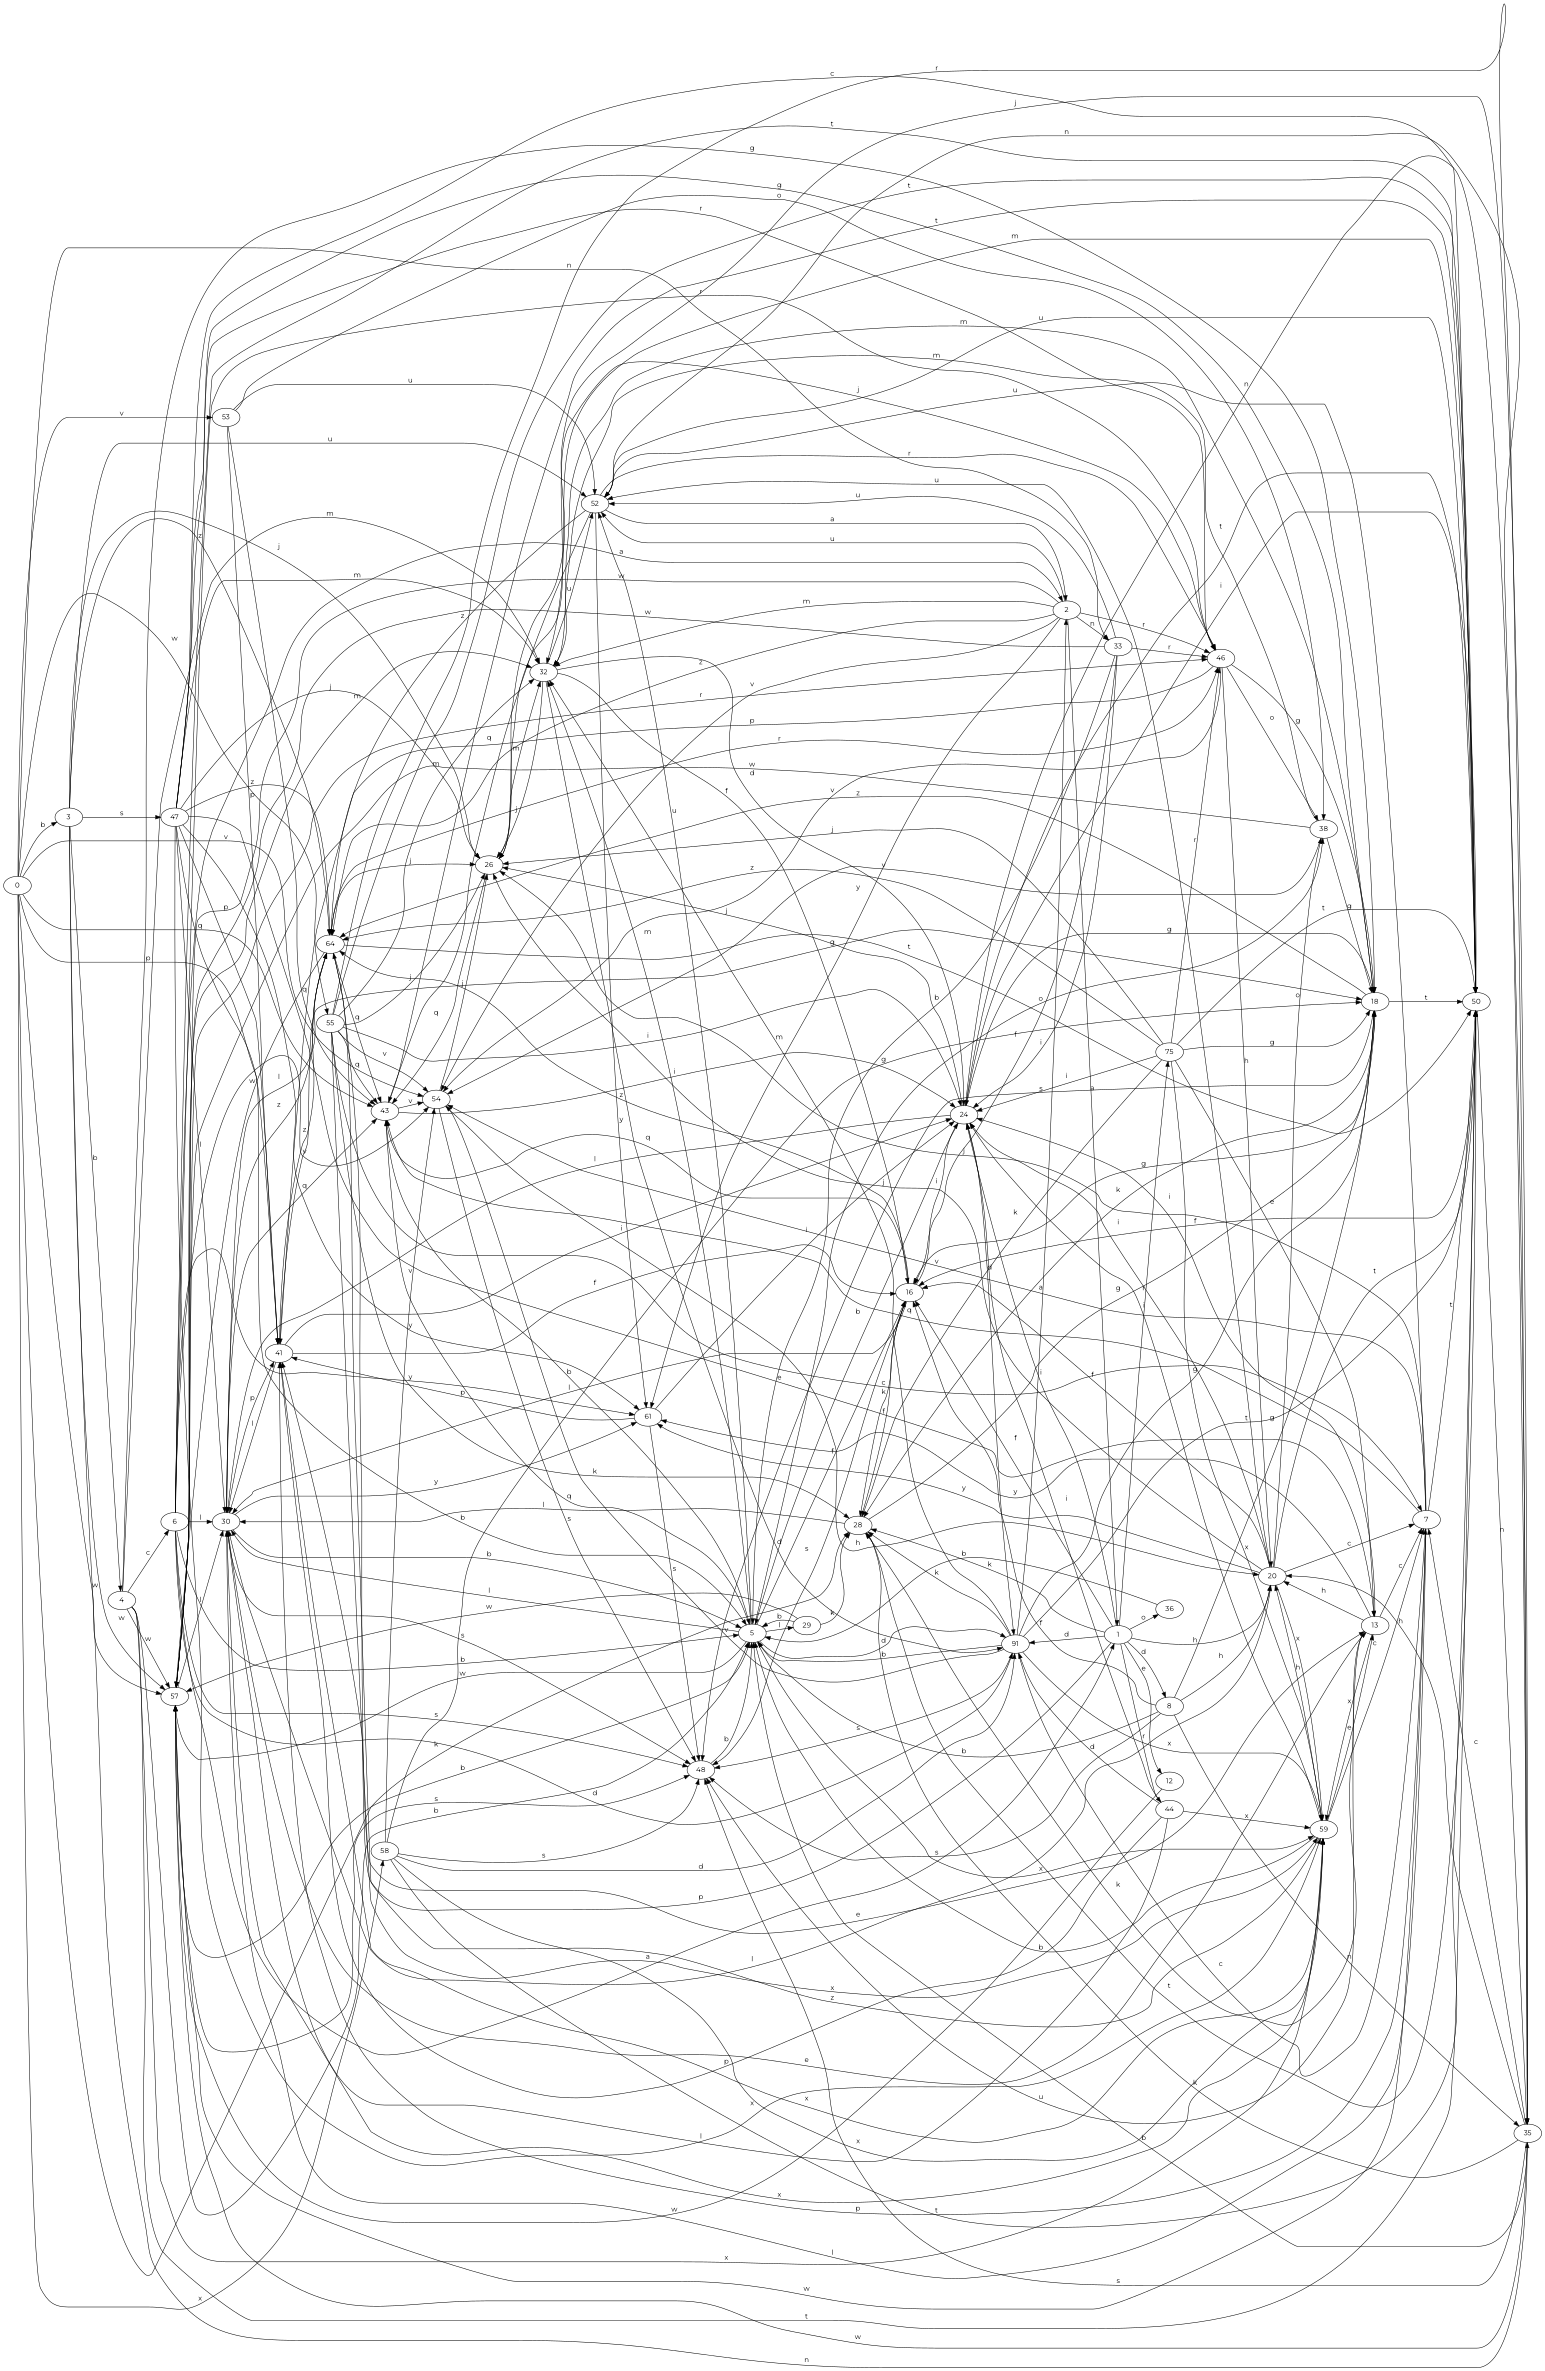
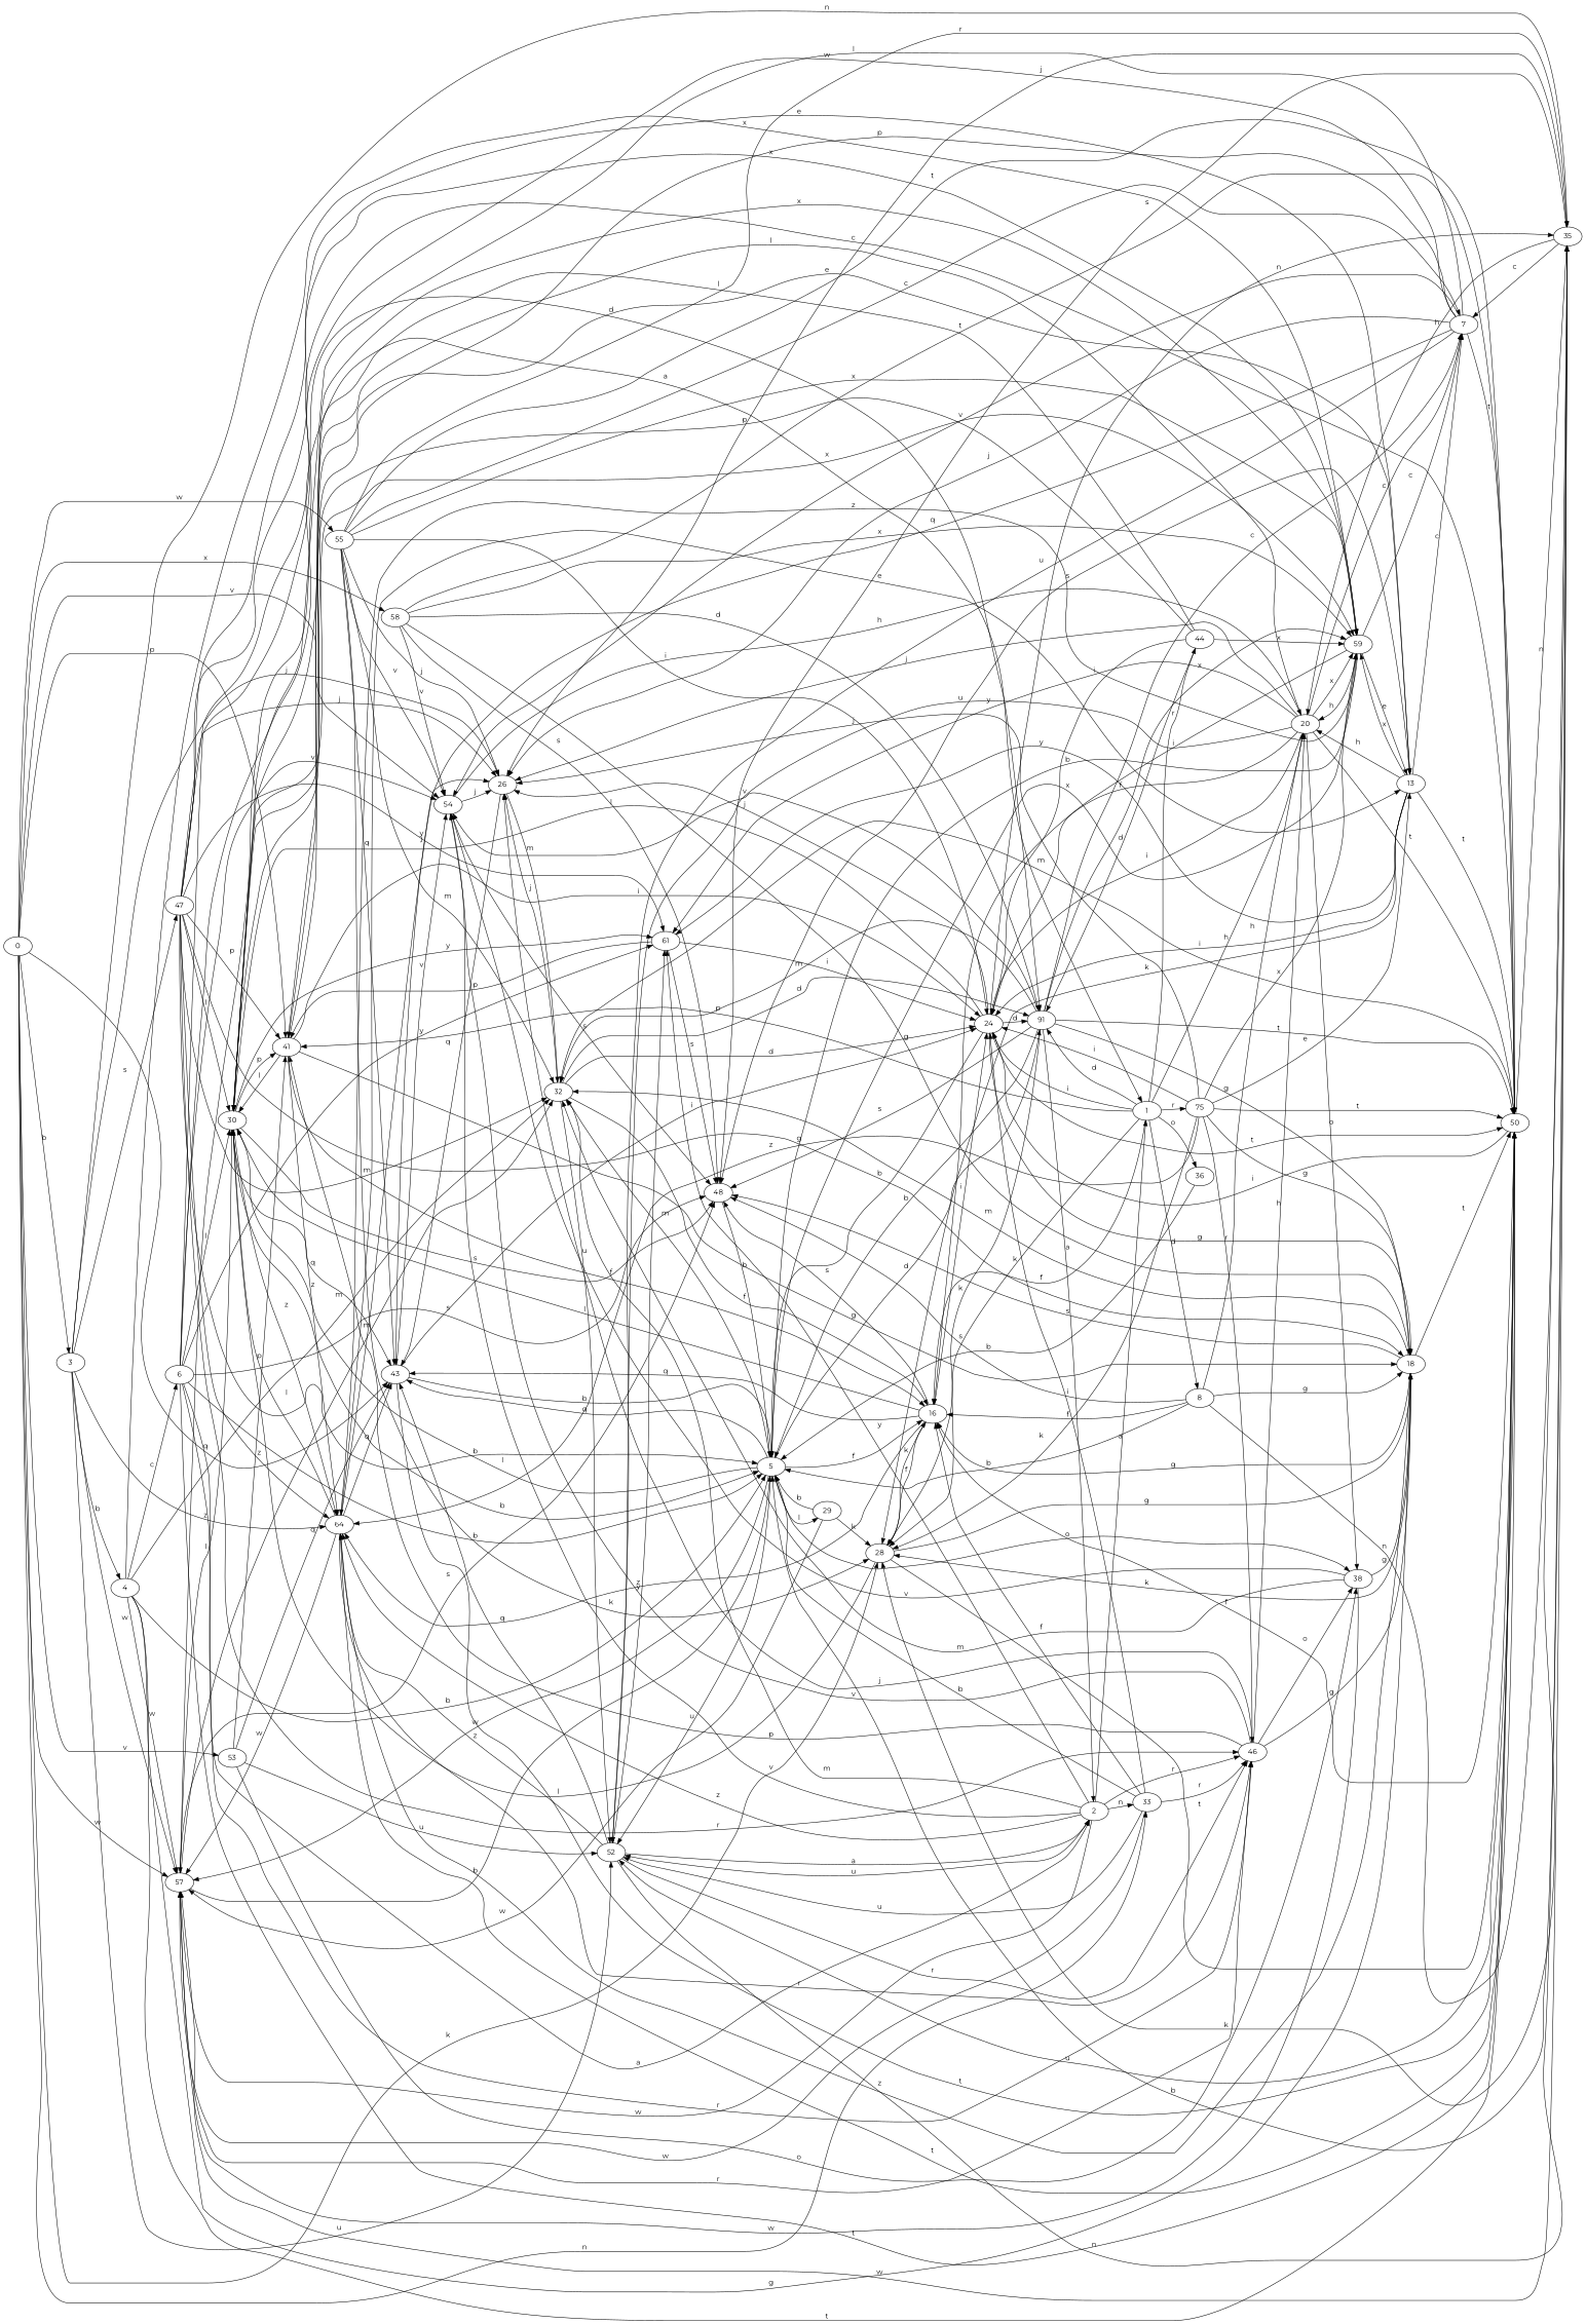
  strict digraph {
    fontname=Montserrat
    rankdir=LR
    node [fontname=Montserrat]
    edge [fontname=Montserrat]
    0
    3
    28
    33
    41
    43
    53
    54
    55
    57
    58
    52
    64
    4
    26
    35
    47
    16
    18
    50
    30
    24
    46
    5
    59
    38
    20
    48
    32
    7
    n31 [label=91]
    1
    8
-   12
    36
    44
    n37 [label=75]
    2
    61
    13
    6
    29
    0 -> 3 [label=b]
    0 -> 28 [label=k]
    0 -> 33 [label=n]
    0 -> 41 [label=p]
    0 -> 43 [label=q]
    0 -> 53 [label=v]
    0 -> 54 [label=v]
    0 -> 55 [label=w]
    0 -> 57 [label=w]
    0 -> 58 [label=x]
    3 -> 57 [label=w]
    3 -> 52 [label=u]
    3 -> 64 [label=z]
    3 -> 4 [label=b]
    3 -> 26 [label=j]
    3 -> 35 [label=n]
    3 -> 47 [label=s]
    28 -> 16 [label=f]
    28 -> 18 [label=g]
    28 -> 50 [label=t]
    28 -> 30 [label=l]
    33 -> 57 [label=w]
    33 -> 52 [label=u]
    33 -> 16 [label=f]
    33 -> 24 [label=i]
    33 -> 46 [label=r]
    33 -> 5 [label=b]
    41 -> 64 [label=z]
    41 -> 16 [label=f]
    41 -> 18 [label=g]
    41 -> 30 [label=l]
    41 -> 24 [label=i]
    41 -> 59 [label=x]
    43 -> 54 [label=v]
    43 -> 50 [label=t]
    43 -> 24 [label=i]
    43 -> 5 [label=b]
    53 -> 41 [label=p]
    53 -> 43 [label=q]
    53 -> 52 [label=u]
    53 -> 38 [label=o]
    54 -> 26 [label=j]
    54 -> 20 [label=h]
    54 -> 48 [label=s]
    55 -> 28 [label=k]
    55 -> 43 [label=q]
    55 -> 54 [label=v]
    55 -> 26 [label=j]
    55 -> 35 [label=r]
    55 -> 50 [label=t]
    55 -> 24 [label=i]
    55 -> 59 [label=x]
    55 -> 32 [label=m]
    55 -> 7 [label=c]
    57 -> 30 [label=l]
    57 -> 46 [label=r]
    57 -> 5 [label=b]
    57 -> 48 [label=s]
    57 -> 32 [label=m]
    58 -> 54 [label=v]
    58 -> 18 [label=g]
    58 -> 50 [label=t]
    58 -> 59 [label=x]
    58 -> 48 [label=s]
    58 -> n31 [label=d]
    52 -> 43 [label=q]
    52 -> 64 [label=z]
    52 -> 35 [label=n]
    52 -> 46 [label=r]
    52 -> 2 [label=a]
    52 -> 61 [label=y]
    64 -> 43 [label=q]
    64 -> 57 [label=w]
    64 -> 26 [label=j]
    64 -> 50 [label=t]
    64 -> 30 [label=l]
    64 -> 46 [label=r]
    64 -> 13 [label=e]
    4 -> 57 [label=w]
    4 -> 18 [label=g]
    4 -> 50 [label=t]
    4 -> 5 [label=b]
    4 -> 59 [label=x]
    4 -> 32 [label=m]
    4 -> 6 [label=c]
    26 -> 43 [label=q]
    26 -> 32 [label=m]
    35 -> 28 [label=k]
    35 -> 57 [label=w]
    35 -> 26 [label=j]
    35 -> 5 [label=b]
    35 -> 20 [label=h]
    35 -> 48 [label=s]
    35 -> 7 [label=c]
    47 -> 41 [label=p]
    47 -> 64 [label=z]
    47 -> 26 [label=j]
    47 -> 18 [label=g]
    47 -> 50 [label=c]
    47 -> 30 [label=l]
    47 -> 46 [label=r]
    47 -> 5 [label=b]
    47 -> 59 [label=x]
    47 -> 32 [label=m]
    47 -> 61 [label=y]
    47 -> 13 [label=e]
    16 -> 28 [label=k]
    16 -> 43 [label=q]
    16 -> 64 [label=z]
    16 -> 30 [label=l]
    16 -> 24 [label=i]
    16 -> 48 [label=s]
    18 -> 28 [label=k]
    18 -> 64 [label=z]
    18 -> 16 [label=g]
    18 -> 50 [label=t]
    18 -> 48 [label=s]
    18 -> 32 [label=m]
    50 -> 52 [label=u]
    50 -> 35 [label=n]
    50 -> 16 [label=f]
    50 -> 24 [label=i]
    50 -> 32 [label=m]
    30 -> 41 [label=p]
    30 -> 43 [label=q]
    30 -> 64 [label=z]
    30 -> 5 [label=b]
    30 -> 59 [label=x]
    30 -> 48 [label=s]
    30 -> 61 [label=y]
    30 -> 13 [label=e]
    24 -> 26 [label=j]
    24 -> 35 [label=n]
    24 -> 18 [label=g]
    24 -> 50 [label=t]
    24 -> 30 [label=l]
    24 -> 5 [label=b]
    24 -> n31 [label=d]
    46 -> 41 [label=p]
    46 -> 54 [label=v]
    46 -> 26 [label=j]
    46 -> 18 [label=g]
    46 -> 38 [label=o]
    46 -> 20 [label=h]
    5 -> 43 [label=q]
    5 -> 57 [label=w]
    5 -> 52 [label=u]
    5 -> 16 [label=f]
    5 -> 30 [label=l]
    5 -> 59 [label=x]
    5 -> 38 [label=o]
    5 -> 32 [label=m]
    5 -> n31 [label=d]
    5 -> 29 [label=l]
    59 -> 64 [label=z]
    59 -> 24 [label=i]
    59 -> 5 [label=b]
    59 -> 20 [label=h]
    59 -> 7 [label=c]
    59 -> 13 [label=e]
    38 -> 54 [label=v]
    38 -> 57 [label=w]
    38 -> 18 [label=g]
    38 -> 32 [label=m]
    20 -> 52 [label=u]
    20 -> 26 [label=j]
    20 -> 16 [label=f]
    20 -> 50 [label=t]
    20 -> 30 [label=l]
    20 -> 24 [label=i]
    20 -> 59 [label=x]
    20 -> 38 [label=o]
    20 -> 7 [label=c]
    20 -> 61 [label=y]
    48 -> 5 [label=b]
    32 -> 52 [label=u]
    32 -> 26 [label=j]
    32 -> 16 [label=f]
    32 -> 24 [label=d]
    32 -> n31 [label=d]
    7 -> 41 [label=p]
    7 -> 43 [label=q]
    7 -> 54 [label=v]
    7 -> 57 [label=w]
    7 -> 52 [label=u]
    7 -> 26 [label=j]
    7 -> 50 [label=t]
    7 -> 30 [label=l]
    n31 -> 28 [label=k]
    n31 -> 54 [label=v]
    n31 -> 18 [label=g]
    n31 -> 50 [label=t]
    n31 -> 5 [label=b]
    n31 -> 59 [label=x]
    n31 -> 48 [label=s]
    n31 -> 32 [label=m]
    n31 -> 7 [label=c]
    n31 -> 2 [label=a]
    1 -> 28 [label=k]
    1 -> 41 [label=p]
    1 -> 16 [label=f]
    1 -> 24 [label=i]
    1 -> 20 [label=h]
    1 -> n31 [label=d]
    1 -> 8 [label=d]
-   1 -> 12 [label=e]
    1 -> 36 [label=o]
    1 -> 44 [label=r]
    1 -> n37 [label=r]
    8 -> 35 [label=n]
    8 -> 16 [label=f]
    8 -> 18 [label=g]
    8 -> 5 [label=b]
    8 -> 20 [label=h]
    8 -> 48 [label=s]
-   12 -> 57 [label=w]
    36 -> 5 [label=b]
    44 -> 41 [label=p]
    44 -> 30 [label=l]
    44 -> 24 [label=i]
    44 -> 59 [label=x]
    44 -> n31 [label=d]
    n37 -> 28 [label=k]
    n37 -> 64 [label=z]
    n37 -> 26 [label=j]
    n37 -> 18 [label=g]
    n37 -> 50 [label=t]
    n37 -> 24 [label=i]
    n37 -> 46 [label=r]
    n37 -> 59 [label=x]
    n37 -> 13 [label=e]
    2 -> 33 [label=n]
    2 -> 54 [label=v]
    2 -> 57 [label=w]
    2 -> 52 [label=u]
    2 -> 64 [label=z]
    2 -> 46 [label=r]
    2 -> 32 [label=m]
    2 -> 1 [label=a]
    2 -> 61 [label=y]
    61 -> 41 [label=p]
    61 -> 24 [label=i]
    61 -> 48 [label=s]
    13 -> 28 [label=k]
+   13 -> 50 [label=t]
    13 -> 24 [label=i]
    13 -> 59 [label=x]
    13 -> 20 [label=h]
-   13 -> 48 [label=u]
+   13 -> 48 [label=s]
    13 -> 7 [label=c]
    13 -> 61 [label=y]
    6 -> 54 [label=v]
    6 -> 50 [label=t]
    6 -> 30 [label=l]
    6 -> 46 [label=r]
    6 -> 5 [label=b]
    6 -> 48 [label=s]
    6 -> n31 [label=d]
    6 -> 1 [label=a]
    6 -> 2 [label=a]
    6 -> 61 [label=y]
    29 -> 28 [label=k]
    29 -> 57 [label=w]
    29 -> 5 [label=b]
  }
